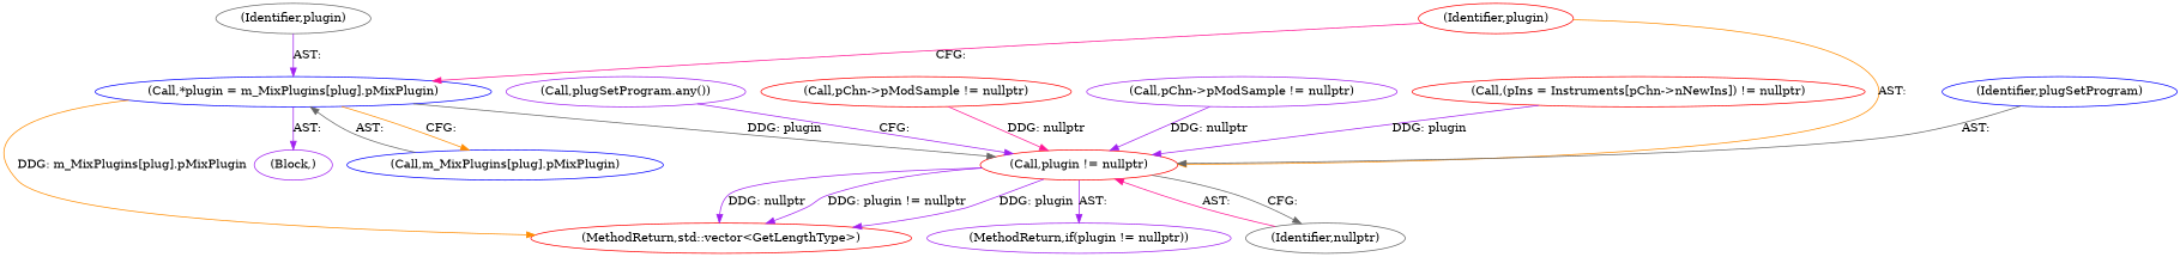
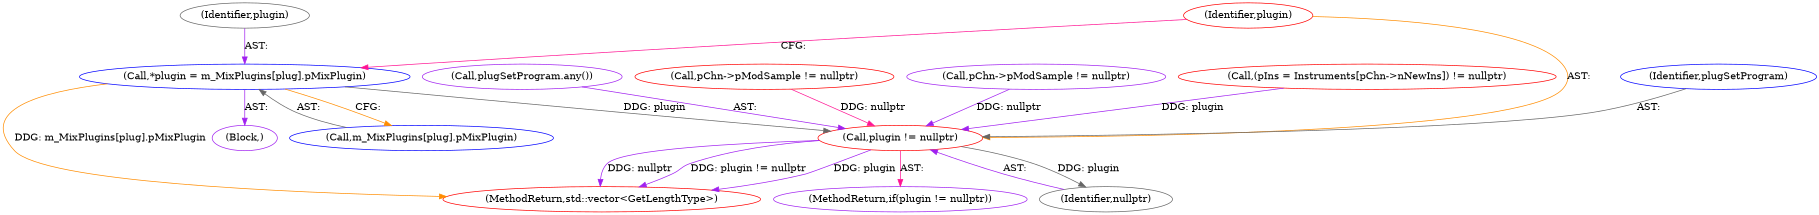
  digraph {
    node [color=red]
    edge [color=purple]
    n1 [color=blue label="(Call,*plugin = m_MixPlugins[plug].pMixPlugin)"]
    n2 [label="(Call,plugin != nullptr)"]
    n3 [label="(MethodReturn,std::vector<GetLengthType>)"]
    n4 [color=purple label="(Block,)"]
    n5 [color=blue label="(Call,m_MixPlugins[plug].pMixPlugin)"]
    n6 [color=purple label="(MethodReturn,if(plugin != nullptr))"]
    n7 [color=gray40 label="(Identifier,nullptr)"]
    n8 [label="(Call,(pIns = Instruments[pChn->nNewIns]) != nullptr)"]
    n9 [label="(Identifier,plugin)"]
    n10 [color=blue label="(Identifier,plugSetProgram)"]
    n11 [color=purple label="(Call,plugSetProgram.any())"]
    n12 [label="(Call,pChn->pModSample != nullptr)"]
    n13 [color=gray40 label="(Identifier,plugin)"]
    n14 [color=purple label="(Call,pChn->pModSample != nullptr)"]
    n1 -> n2 [color=gray40 label="DDG: plugin"]
    n1 -> n3 [color=darkorange label="DDG: m_MixPlugins[plug].pMixPlugin"]
    n1 -> n4 [label="AST: "]
    n1 -> n5 [color=darkorange label="CFG: "]
    n2 -> n3 [label="DDG: nullptr"]
    n2 -> n3 [label="DDG: plugin != nullptr"]
    n2 -> n3 [label="DDG: plugin"]
-   n2 -> n6 [label="AST: "]
-   n2 -> n7 [color=gray40 label="CFG: "]
+   n2 -> n6 [color=deeppink label="AST: "]
+   n2 -> n7 [color=gray40 label="DDG: plugin"]
    n5 -> n1 [color=gray40 label="AST: "]
-   n7 -> n2 [color=deeppink label="AST: "]
+   n7 -> n2 [label="AST: "]
    n8 -> n2 [label="DDG: plugin"]
    n9 -> n1 [color=deeppink label="CFG: "]
    n9 -> n2 [color=darkorange label="AST: "]
    n10 -> n2 [color=gray40 label="AST: "]
-   n11 -> n2 [label="CFG: "]
+   n11 -> n2 [label="AST: "]
    n12 -> n2 [color=deeppink label="DDG: nullptr"]
    n13 -> n1 [label="AST: "]
    n14 -> n2 [label="DDG: nullptr"]
  }
